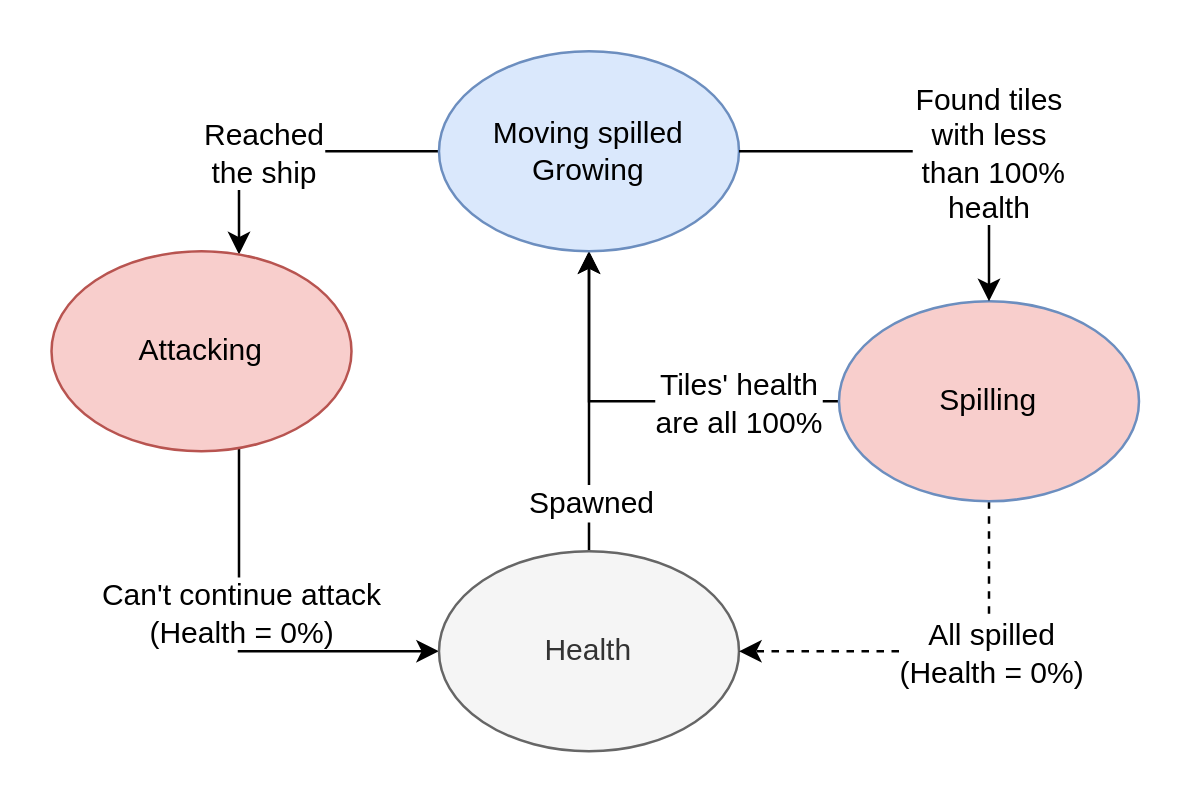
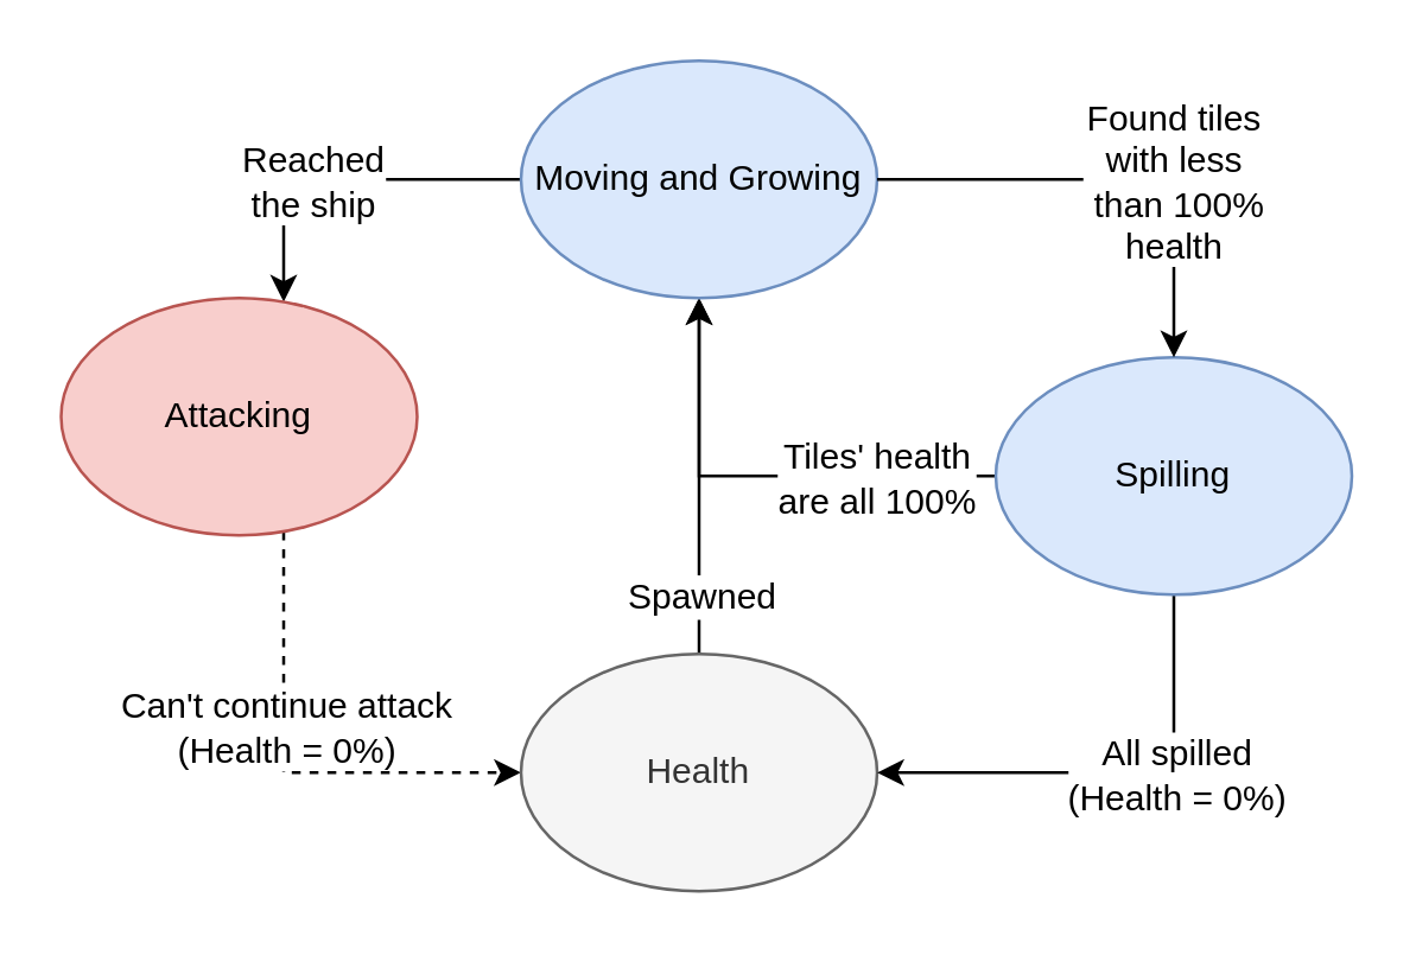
  <mxCell id="0" />
  <mxCell id="1" parent="0" />
- <mxCell id="2" style="rounded=0;orthogonalLoop=1;jettySize=auto;html=1;startArrow=none;startFill=0;edgeStyle=orthogonalEdgeStyle;" edge="1" parent="1" source="15" target="6"><mxGeometry relative="1" as="geometry"><Array as="points"><mxPoint x="95" y="260" /></Array></mxGeometry></mxCell>
+ <mxCell id="2" style="rounded=0;orthogonalLoop=1;jettySize=auto;html=1;startArrow=none;startFill=0;edgeStyle=orthogonalEdgeStyle;dashed=1;" edge="1" parent="1" source="15" target="6"><mxGeometry relative="1" as="geometry"><Array as="points"><mxPoint x="95" y="260" /></Array></mxGeometry></mxCell>
  <mxCell id="3" value="Can't continue attack&lt;br&gt;(Health = 0%)" style="text;html=1;resizable=0;points=[];align=center;verticalAlign=middle;labelBackgroundColor=#ffffff;" vertex="1" connectable="0" parent="2"><mxGeometry x="-0.178" relative="1" as="geometry"><mxPoint as="offset" /></mxGeometry></mxCell>
  <mxCell id="4" style="edgeStyle=orthogonalEdgeStyle;rounded=0;orthogonalLoop=1;jettySize=auto;html=1;" edge="1" parent="1" source="6" target="11"><mxGeometry relative="1" as="geometry"><Array as="points"><mxPoint x="235" y="140" /></Array></mxGeometry></mxCell>
  <mxCell id="5" value="Spawned" style="text;html=1;resizable=0;points=[];align=center;verticalAlign=middle;labelBackgroundColor=#ffffff;" vertex="1" connectable="0" parent="4"><mxGeometry x="-0.145" y="1" relative="1" as="geometry"><mxPoint x="1" y="31.5" as="offset" /></mxGeometry></mxCell>
  <mxCell id="6" value="Health" style="ellipse;whiteSpace=wrap;html=1;fillColor=#f5f5f5;strokeColor=#666666;fontColor=#333333;" vertex="1" parent="1"><mxGeometry x="175" y="220" width="120" height="80" as="geometry" /></mxCell>
  <mxCell id="7" style="rounded=0;orthogonalLoop=1;jettySize=auto;html=1;startArrow=none;startFill=0;edgeStyle=orthogonalEdgeStyle;" edge="1" parent="1" source="14" target="11"><mxGeometry relative="1" as="geometry"><Array as="points"><mxPoint x="235" y="160" /></Array></mxGeometry></mxCell>
  <mxCell id="8" value="Tiles' health&lt;br&gt;are all 100%" style="text;html=1;resizable=0;points=[];align=center;verticalAlign=middle;labelBackgroundColor=#ffffff;" vertex="1" connectable="0" parent="7"><mxGeometry x="-0.514" y="-12" relative="1" as="geometry"><mxPoint x="-1.5" y="12" as="offset" /></mxGeometry></mxCell>
  <mxCell id="9" style="edgeStyle=orthogonalEdgeStyle;rounded=0;orthogonalLoop=1;jettySize=auto;html=1;startArrow=none;startFill=0;" edge="1" parent="1" source="11" target="15"><mxGeometry relative="1" as="geometry"><mxPoint x="295.15" y="59.857" as="sourcePoint" /><mxPoint x="418.85" y="59.857" as="targetPoint" /><Array as="points"><mxPoint x="95" y="60" /></Array></mxGeometry></mxCell>
  <mxCell id="10" value="Reached &lt;br&gt;the ship" style="text;html=1;resizable=0;points=[];align=center;verticalAlign=middle;labelBackgroundColor=#ffffff;" vertex="1" connectable="0" parent="9"><mxGeometry y="23" relative="1" as="geometry"><mxPoint x="-10" y="-23" as="offset" /></mxGeometry></mxCell>
- <mxCell id="11" value="Moving spilled Growing" style="ellipse;whiteSpace=wrap;html=1;fillColor=#dae8fc;strokeColor=#6c8ebf;" vertex="1" parent="1"><mxGeometry x="175" y="20" width="120" height="80" as="geometry" /></mxCell>
- <mxCell id="12" style="edgeStyle=orthogonalEdgeStyle;rounded=0;orthogonalLoop=1;jettySize=auto;html=1;startArrow=none;startFill=0;endArrow=classic;endFill=1;dashed=1;" edge="1" parent="1" source="14" target="6"><mxGeometry relative="1" as="geometry"><Array as="points"><mxPoint x="395" y="260" /></Array></mxGeometry></mxCell>
+ <mxCell id="11" value="Moving and Growing" style="ellipse;whiteSpace=wrap;html=1;fillColor=#dae8fc;strokeColor=#6c8ebf;" vertex="1" parent="1"><mxGeometry x="175" y="20" width="120" height="80" as="geometry" /></mxCell>
+ <mxCell id="12" style="edgeStyle=orthogonalEdgeStyle;rounded=0;orthogonalLoop=1;jettySize=auto;html=1;startArrow=none;startFill=0;endArrow=classic;endFill=1;" edge="1" parent="1" source="14" target="6"><mxGeometry relative="1" as="geometry"><Array as="points"><mxPoint x="395" y="260" /></Array></mxGeometry></mxCell>
  <mxCell id="13" value="All spilled&lt;br&gt;(Health = 0%)" style="text;html=1;resizable=0;points=[];align=center;verticalAlign=middle;labelBackgroundColor=#ffffff;" vertex="1" connectable="0" parent="12"><mxGeometry x="-0.095" y="1" relative="1" as="geometry"><mxPoint x="12.5" y="-1" as="offset" /></mxGeometry></mxCell>
- <mxCell id="14" value="Spilling" style="ellipse;whiteSpace=wrap;html=1;fillColor=#f8cecc;strokeColor=#6c8ebf;" vertex="1" parent="1"><mxGeometry x="335" y="120" width="120" height="80" as="geometry" /></mxCell>
+ <mxCell id="14" value="Spilling" style="ellipse;whiteSpace=wrap;html=1;fillColor=#dae8fc;strokeColor=#6c8ebf;" vertex="1" parent="1"><mxGeometry x="335" y="120" width="120" height="80" as="geometry" /></mxCell>
  <mxCell id="15" value="Attacking" style="ellipse;whiteSpace=wrap;html=1;fillColor=#f8cecc;strokeColor=#b85450;" vertex="1" parent="1"><mxGeometry x="20" y="100" width="120" height="80" as="geometry" /></mxCell>
  <mxCell id="16" style="rounded=0;orthogonalLoop=1;jettySize=auto;html=1;startArrow=classic;startFill=1;entryX=1;entryY=0.5;entryDx=0;entryDy=0;endArrow=none;endFill=0;edgeStyle=orthogonalEdgeStyle;exitX=0.5;exitY=0;exitDx=0;exitDy=0;" edge="1" parent="1" source="14" target="11"><mxGeometry relative="1" as="geometry"><mxPoint x="447.518" y="238.765" as="sourcePoint" /><mxPoint x="282.497" y="101.226" as="targetPoint" /></mxGeometry></mxCell>
  <mxCell id="17" value="Found tiles&lt;br&gt;with less&lt;br&gt;&amp;nbsp;than 100%&lt;br&gt;health" style="text;html=1;resizable=0;points=[];align=center;verticalAlign=middle;labelBackgroundColor=#ffffff;" vertex="1" connectable="0" parent="16"><mxGeometry x="0.69" y="3" relative="1" as="geometry"><mxPoint x="74.5" y="-3" as="offset" /></mxGeometry></mxCell>
